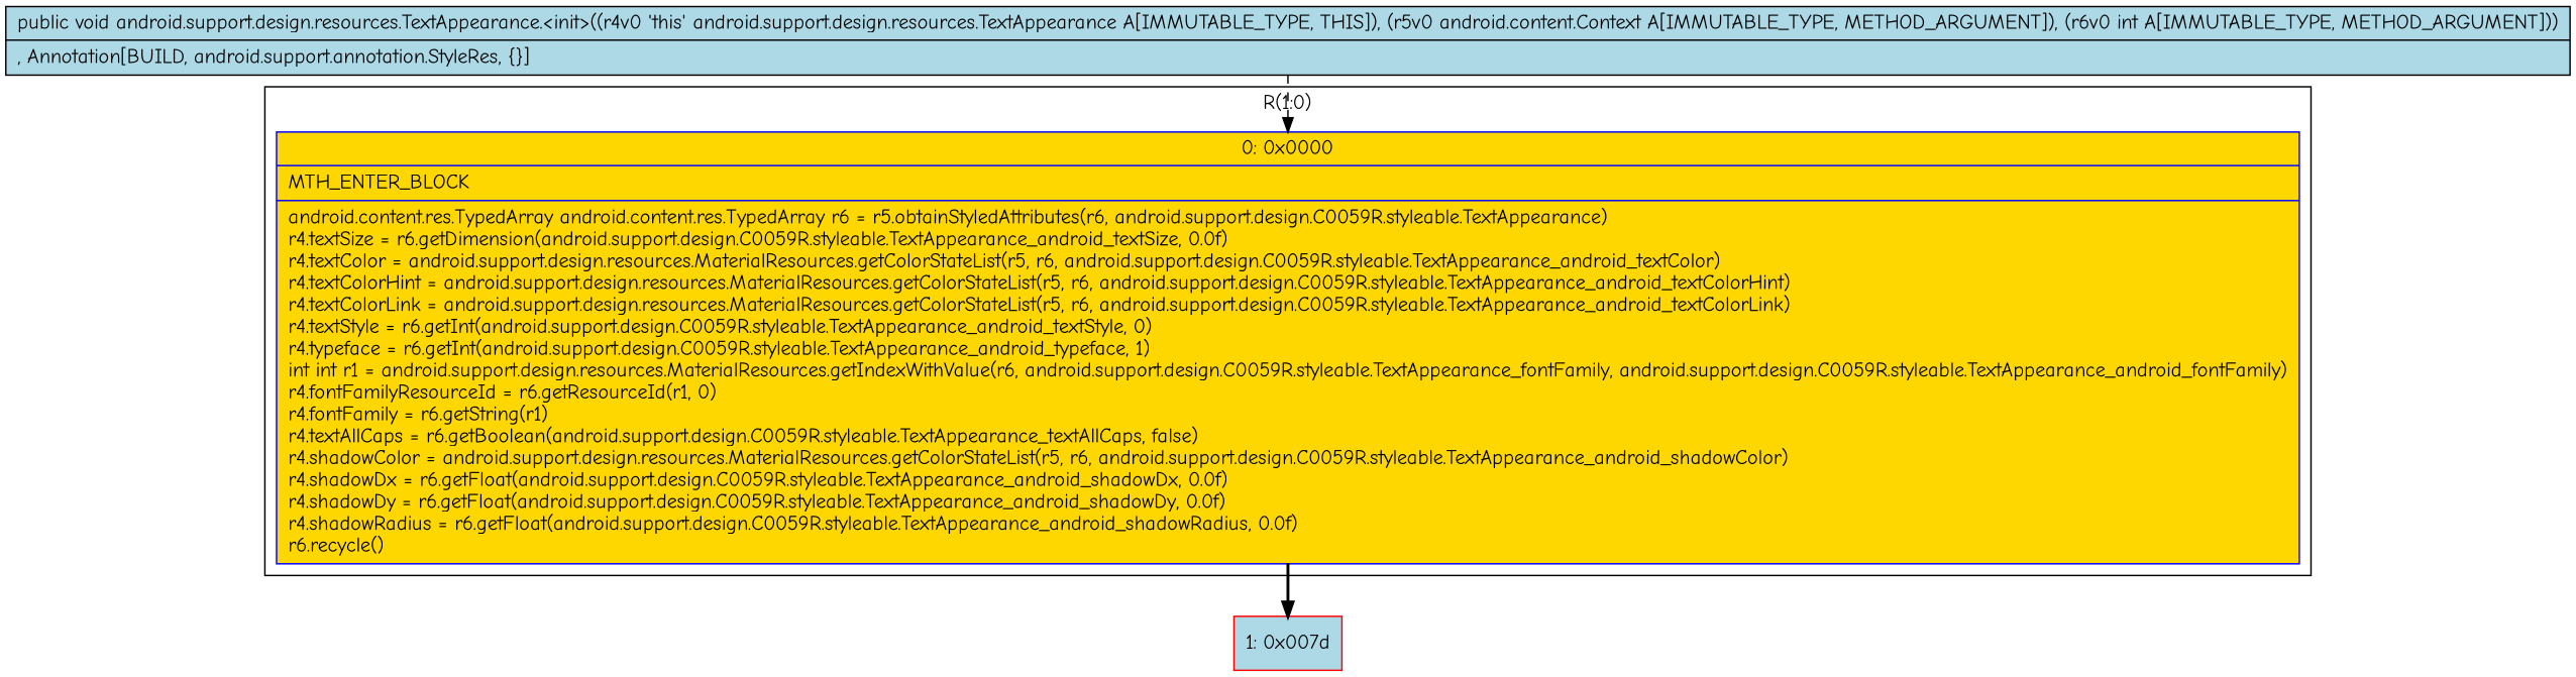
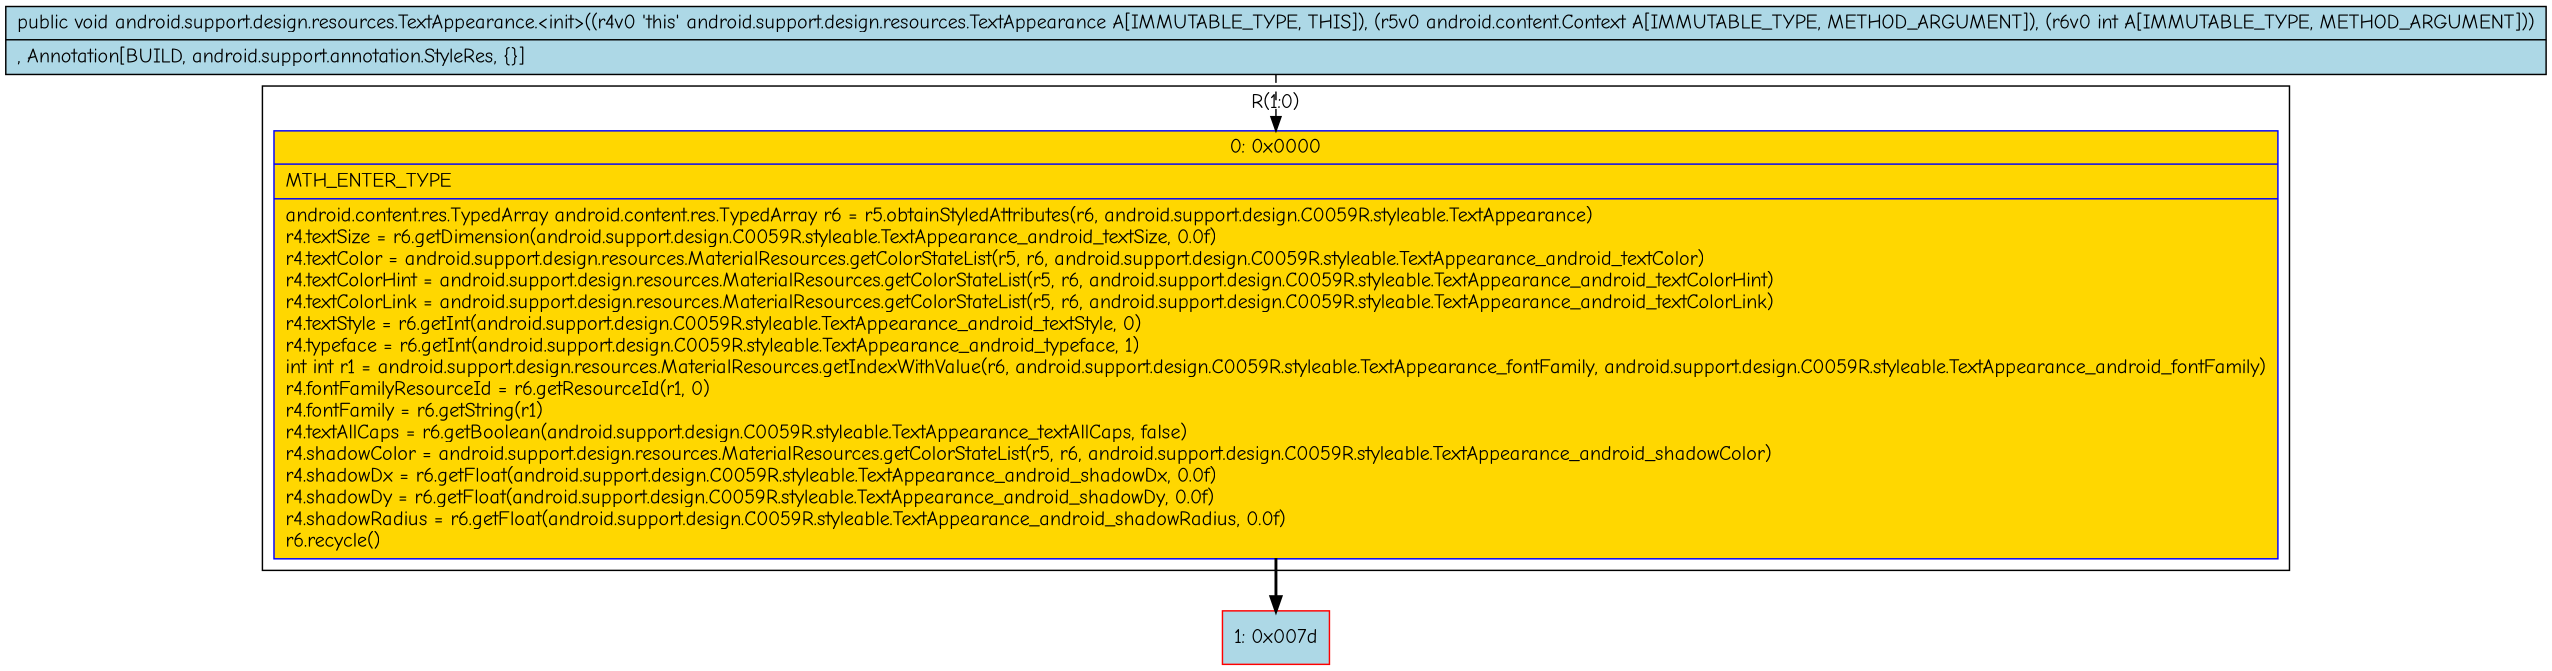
  digraph {
    fontname="Comic Neue"
    node [shape=record style=filled fillcolor=lightblue fontname="Comic Neue"]
    edge [fontname="Comic Neue"]
-   n1 [color=blue label="{0\:\ 0x0000|MTH_ENTER_BLOCK\l|android.content.res.TypedArray android.content.res.TypedArray r6 = r5.obtainStyledAttributes(r6, android.support.design.C0059R.styleable.TextAppearance)\lr4.textSize = r6.getDimension(android.support.design.C0059R.styleable.TextAppearance_android_textSize, 0.0f)\lr4.textColor = android.support.design.resources.MaterialResources.getColorStateList(r5, r6, android.support.design.C0059R.styleable.TextAppearance_android_textColor)\lr4.textColorHint = android.support.design.resources.MaterialResources.getColorStateList(r5, r6, android.support.design.C0059R.styleable.TextAppearance_android_textColorHint)\lr4.textColorLink = android.support.design.resources.MaterialResources.getColorStateList(r5, r6, android.support.design.C0059R.styleable.TextAppearance_android_textColorLink)\lr4.textStyle = r6.getInt(android.support.design.C0059R.styleable.TextAppearance_android_textStyle, 0)\lr4.typeface = r6.getInt(android.support.design.C0059R.styleable.TextAppearance_android_typeface, 1)\lint int r1 = android.support.design.resources.MaterialResources.getIndexWithValue(r6, android.support.design.C0059R.styleable.TextAppearance_fontFamily, android.support.design.C0059R.styleable.TextAppearance_android_fontFamily)\lr4.fontFamilyResourceId = r6.getResourceId(r1, 0)\lr4.fontFamily = r6.getString(r1)\lr4.textAllCaps = r6.getBoolean(android.support.design.C0059R.styleable.TextAppearance_textAllCaps, false)\lr4.shadowColor = android.support.design.resources.MaterialResources.getColorStateList(r5, r6, android.support.design.C0059R.styleable.TextAppearance_android_shadowColor)\lr4.shadowDx = r6.getFloat(android.support.design.C0059R.styleable.TextAppearance_android_shadowDx, 0.0f)\lr4.shadowDy = r6.getFloat(android.support.design.C0059R.styleable.TextAppearance_android_shadowDy, 0.0f)\lr4.shadowRadius = r6.getFloat(android.support.design.C0059R.styleable.TextAppearance_android_shadowRadius, 0.0f)\lr6.recycle()\l}" fillcolor=gold]
+   n1 [color=blue label="{0\:\ 0x0000|MTH_ENTER_TYPE\l|android.content.res.TypedArray android.content.res.TypedArray r6 = r5.obtainStyledAttributes(r6, android.support.design.C0059R.styleable.TextAppearance)\lr4.textSize = r6.getDimension(android.support.design.C0059R.styleable.TextAppearance_android_textSize, 0.0f)\lr4.textColor = android.support.design.resources.MaterialResources.getColorStateList(r5, r6, android.support.design.C0059R.styleable.TextAppearance_android_textColor)\lr4.textColorHint = android.support.design.resources.MaterialResources.getColorStateList(r5, r6, android.support.design.C0059R.styleable.TextAppearance_android_textColorHint)\lr4.textColorLink = android.support.design.resources.MaterialResources.getColorStateList(r5, r6, android.support.design.C0059R.styleable.TextAppearance_android_textColorLink)\lr4.textStyle = r6.getInt(android.support.design.C0059R.styleable.TextAppearance_android_textStyle, 0)\lr4.typeface = r6.getInt(android.support.design.C0059R.styleable.TextAppearance_android_typeface, 1)\lint int r1 = android.support.design.resources.MaterialResources.getIndexWithValue(r6, android.support.design.C0059R.styleable.TextAppearance_fontFamily, android.support.design.C0059R.styleable.TextAppearance_android_fontFamily)\lr4.fontFamilyResourceId = r6.getResourceId(r1, 0)\lr4.fontFamily = r6.getString(r1)\lr4.textAllCaps = r6.getBoolean(android.support.design.C0059R.styleable.TextAppearance_textAllCaps, false)\lr4.shadowColor = android.support.design.resources.MaterialResources.getColorStateList(r5, r6, android.support.design.C0059R.styleable.TextAppearance_android_shadowColor)\lr4.shadowDx = r6.getFloat(android.support.design.C0059R.styleable.TextAppearance_android_shadowDx, 0.0f)\lr4.shadowDy = r6.getFloat(android.support.design.C0059R.styleable.TextAppearance_android_shadowDy, 0.0f)\lr4.shadowRadius = r6.getFloat(android.support.design.C0059R.styleable.TextAppearance_android_shadowRadius, 0.0f)\lr6.recycle()\l}" fillcolor=gold]
    n2 [color=red label="{1\:\ 0x007d}"]
    n3 [label="{public void android.support.design.resources.TextAppearance.\<init\>((r4v0 'this' android.support.design.resources.TextAppearance A[IMMUTABLE_TYPE, THIS]), (r5v0 android.content.Context A[IMMUTABLE_TYPE, METHOD_ARGUMENT]), (r6v0 int A[IMMUTABLE_TYPE, METHOD_ARGUMENT]))  | , Annotation[BUILD, android.support.annotation.StyleRes, \{\}]\l}"]
    subgraph cluster_1 {
      label="R(1:0)"
      n1
    }
    n1 -> n2 [style=bold]
    n3 -> n1 [style=dashed]
  }
